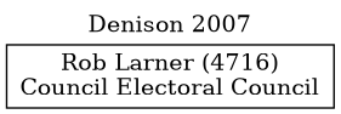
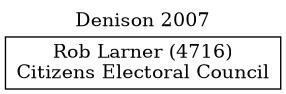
  digraph {
    label="Denison 2007"
    labelloc=t
    mclimit=10
-   n1 [label="Rob Larner (4716)\nCouncil Electoral Council" shape=box]
+   n1 [label="Rob Larner (4716)\nCitizens Electoral Council" shape=box]
  }
